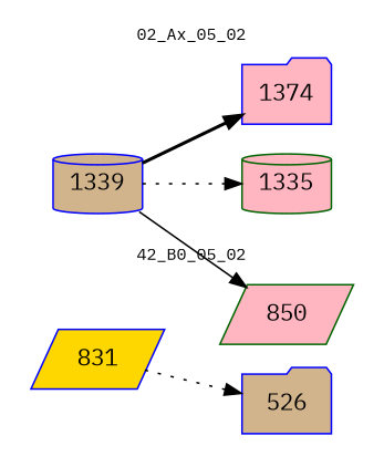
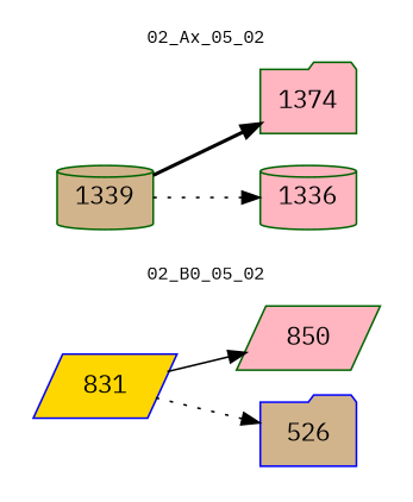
  digraph {
    fontname="IBM Plex Mono"
    rankdir=LR
    node [color=blue fillcolor=lightpink fontname="IBM Plex Mono" shape=cylinder style=filled]
    edge [color=black fontname="IBM Plex Mono" style=dotted]
-   n1 [fillcolor=tan label=1339]
-   n2 [color=darkgreen label=1335]
-   n3 [label=1374 shape=folder]
+   n1 [color=darkgreen fillcolor=tan label=1339]
+   n2 [color=darkgreen label=1336]
+   n3 [color=darkgreen label=1374 shape=folder]
    n4 [fillcolor=gold label=831 shape=parallelogram]
    n5 [fillcolor=tan label=526 shape=folder]
    n6 [color=darkgreen label=850 shape=parallelogram]
    subgraph cluster_1 {
      color=white
      fontsize=10
      label="02_Ax_05_02"
      n1
      n2
      n3
    }
    subgraph cluster_2 {
      color=white
      fontsize=10
-     label="42_B0_05_02"
+     label="02_B0_05_02"
      n4
      n5
      n6
    }
    n1 -> n2
    n1 -> n3 [style=bold]
    n4 -> n5
-   n1 -> n6 [style=solid]
+   n4 -> n6 [style=solid]
  }
